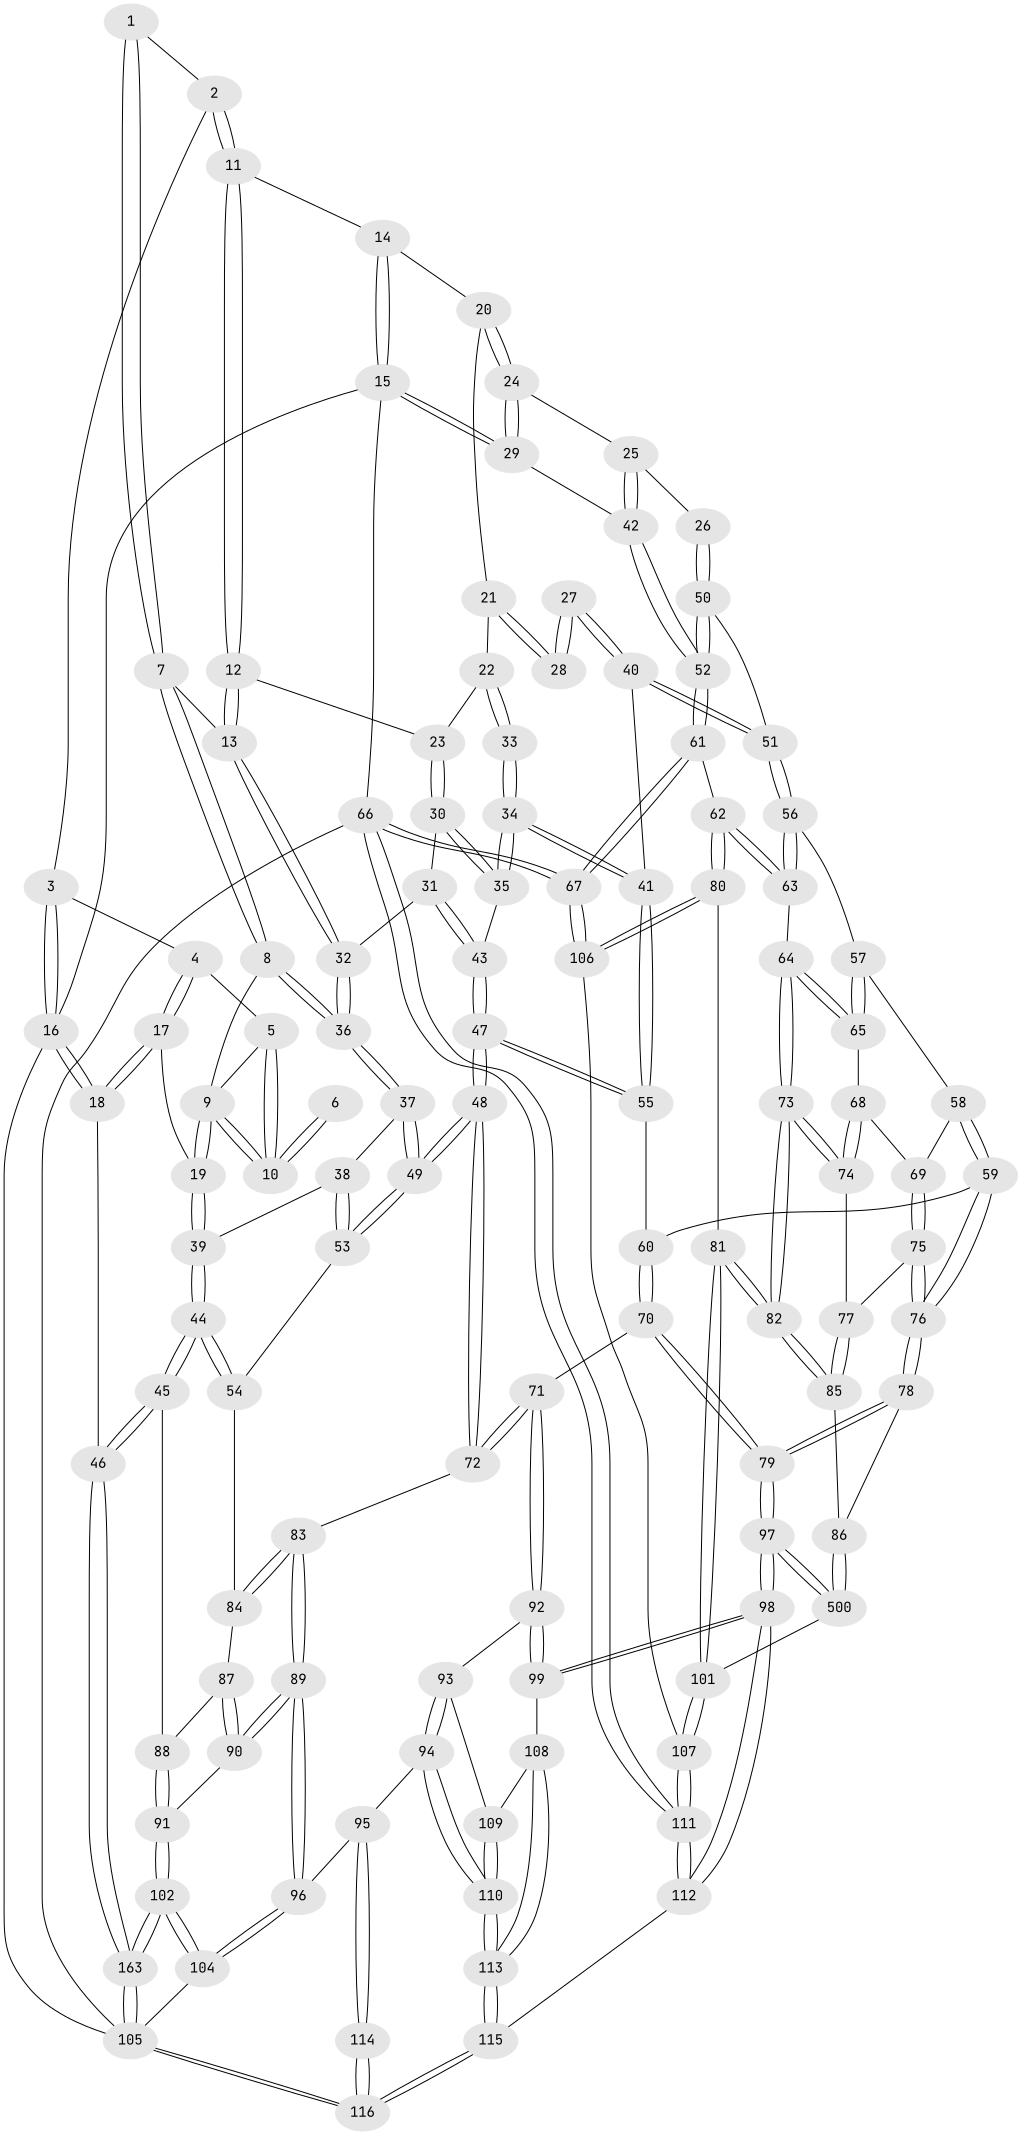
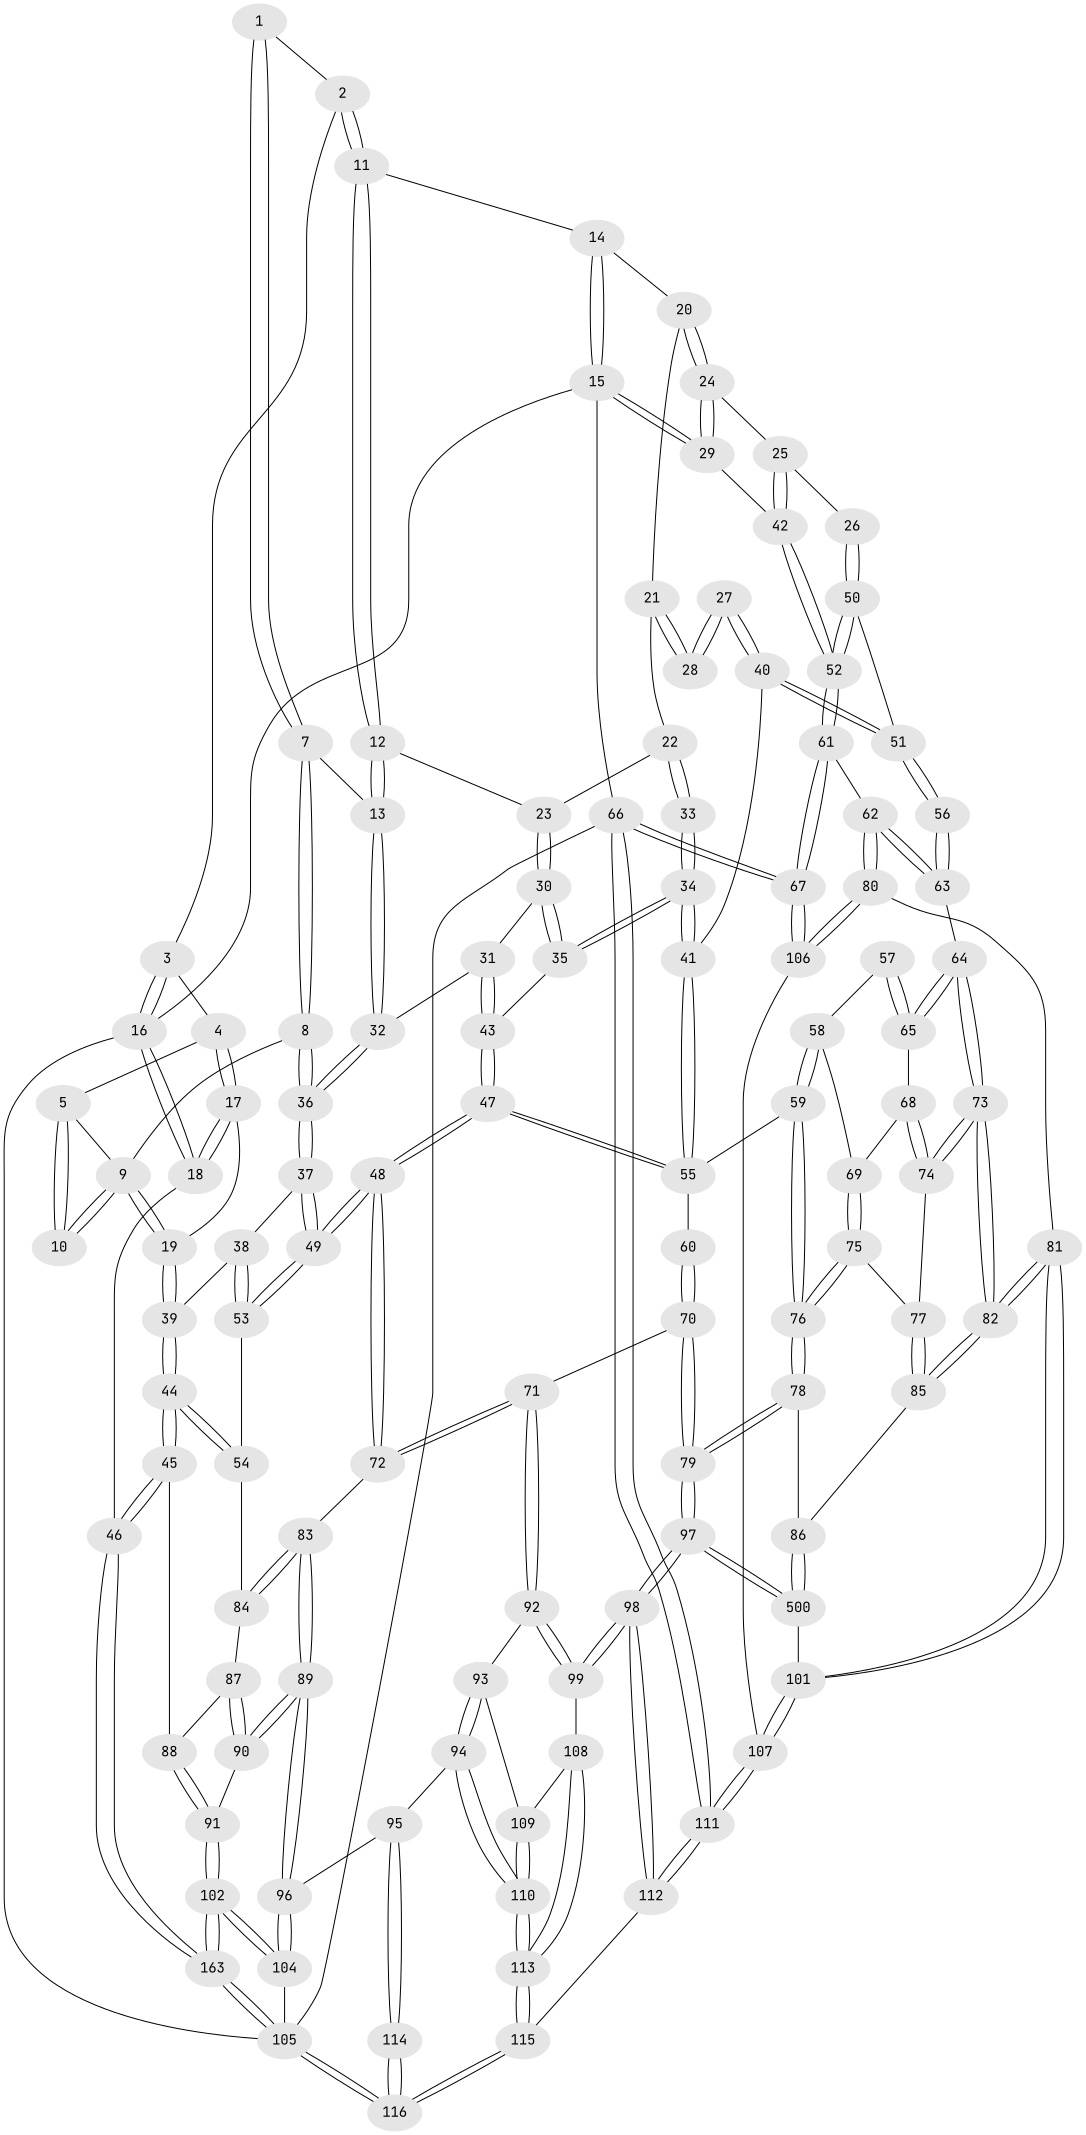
  graph {
    fontname="JetBrains Mono"
    node [color=gray90 fontname="JetBrains Mono" style=filled]
    edge [fontname="JetBrains Mono"]
    1
    2
    7
    3
    11
    8
    13
    4
    16
    12
    14
    5
    17
    18
    105
    10
    9
    19
-   6
    36
    32
    37
    39
    23
    15
    20
    30
    29
    66
    21
    24
    42
    67
    111
    46
    116
    n37 [label=163]
    44
    22
    28
    25
    33
    34
    31
    35
    26
    50
    52
    27
    40
    51
    41
    43
    47
    55
    38
    49
    53
    54
    45
    56
    60
    61
    48
    88
    84
    91
    72
    83
    57
    63
    62
    87
    70
    58
    65
    64
    59
    69
    68
    76
    75
    78
    71
    79
    80
    106
    81
    73
    74
    82
    112
    107
    77
    92
    97
    93
    99
    89
    85
    86
    n102 [label=500]
    98
    101
    90
    96
    102
    104
    94
    109
    108
    95
    110
    114
    113
    115
    1 -- 2
    1 -- 7
    1 -- 7
    2 -- 3
    2 -- 11
    2 -- 11
    7 -- 8
    7 -- 8
    7 -- 13
    3 -- 4
    3 -- 16
    3 -- 16
    11 -- 12
    11 -- 12
    11 -- 14
    8 -- 9
    8 -- 36
    8 -- 36
    13 -- 32
    13 -- 32
    4 -- 5
    4 -- 17
    4 -- 17
    16 -- 18
    16 -- 18
    16 -- 105
    12 -- 13
    12 -- 13
    12 -- 23
    14 -- 15
    14 -- 15
    14 -- 20
    5 -- 10
    5 -- 10
    5 -- 9
    17 -- 18
    17 -- 18
    17 -- 19
    18 -- 46
    105 -- 116
    105 -- 116
    9 -- 10
    9 -- 10
    9 -- 19
    9 -- 19
    19 -- 39
    19 -- 39
-   6 -- 10
-   6 -- 10
    36 -- 37
    36 -- 37
    32 -- 36
    32 -- 36
    37 -- 38
    37 -- 49
    37 -- 49
    39 -- 44
    39 -- 44
    23 -- 30
    23 -- 30
    15 -- 16
    15 -- 29
    15 -- 29
    15 -- 66
    20 -- 21
    20 -- 24
    20 -- 24
    30 -- 31
    30 -- 35
    30 -- 35
    29 -- 42
    66 -- 105
    66 -- 67
    66 -- 67
    66 -- 111
    66 -- 111
    21 -- 22
    21 -- 28
    21 -- 28
    24 -- 29
    24 -- 29
    24 -- 25
    42 -- 52
    42 -- 52
    67 -- 106
    67 -- 106
    111 -- 112
    111 -- 112
    46 -- n37
    46 -- n37
    n37 -- 105
    n37 -- 105
    44 -- 54
    44 -- 54
    44 -- 45
    44 -- 45
    22 -- 23
    22 -- 33
    22 -- 33
    25 -- 42
    25 -- 42
    25 -- 26
    33 -- 34
    33 -- 34
    34 -- 35
    34 -- 35
    34 -- 41
    34 -- 41
    31 -- 32
    31 -- 43
    31 -- 43
    35 -- 43
    26 -- 50
    26 -- 50
    50 -- 52
    50 -- 52
    50 -- 51
    52 -- 61
    52 -- 61
    27 -- 28
    27 -- 28
    27 -- 40
    27 -- 40
    40 -- 51
    40 -- 51
    40 -- 41
    51 -- 56
    51 -- 56
    41 -- 55
    41 -- 55
    43 -- 47
    43 -- 47
    47 -- 55
    47 -- 55
    47 -- 48
    47 -- 48
    55 -- 60
    38 -- 39
    38 -- 53
    38 -- 53
    49 -- 53
    49 -- 53
    53 -- 54
    54 -- 84
    45 -- 46
    45 -- 46
    45 -- 88
-   56 -- 57
    56 -- 63
    56 -- 63
    60 -- 70
    60 -- 70
    61 -- 67
    61 -- 67
    61 -- 62
    48 -- 49
    48 -- 49
    48 -- 72
    48 -- 72
    88 -- 91
    88 -- 91
    84 -- 87
    91 -- 102
    91 -- 102
    72 -- 83
    83 -- 84
    83 -- 84
    83 -- 89
    83 -- 89
    57 -- 58
    57 -- 65
    57 -- 65
    63 -- 64
    62 -- 63
    62 -- 63
    62 -- 80
    62 -- 80
    87 -- 88
    87 -- 90
    87 -- 90
    70 -- 71
    70 -- 79
    70 -- 79
    58 -- 59
    58 -- 59
    58 -- 69
    65 -- 68
    64 -- 65
    64 -- 65
    64 -- 73
    64 -- 73
-   59 -- 60
+   59 -- 55
    59 -- 76
    59 -- 76
    69 -- 75
    69 -- 75
    68 -- 69
    68 -- 74
    68 -- 74
    76 -- 78
    76 -- 78
    75 -- 76
    75 -- 76
    75 -- 77
    78 -- 79
    78 -- 79
    78 -- 86
    71 -- 72
    71 -- 72
    71 -- 92
    71 -- 92
    79 -- 97
    79 -- 97
    80 -- 106
    80 -- 106
    80 -- 81
    106 -- 107
    81 -- 82
    81 -- 82
    81 -- 101
    81 -- 101
    73 -- 74
    73 -- 74
    73 -- 82
    73 -- 82
    74 -- 77
    82 -- 85
    82 -- 85
    112 -- 115
    107 -- 111
    107 -- 111
    77 -- 85
    77 -- 85
    92 -- 93
    92 -- 99
    92 -- 99
    97 -- n102
    97 -- n102
    97 -- 98
    97 -- 98
    93 -- 94
    93 -- 94
    93 -- 109
    99 -- 108
    89 -- 90
    89 -- 90
    89 -- 96
    89 -- 96
    85 -- 86
    86 -- n102
    86 -- n102
    n102 -- 101
    98 -- 112
    98 -- 112
    98 -- 99
    98 -- 99
    101 -- 107
    101 -- 107
    90 -- 91
    96 -- 104
    96 -- 104
    102 -- n37
    102 -- n37
    102 -- 104
    102 -- 104
    104 -- 105
    94 -- 95
    94 -- 110
    94 -- 110
    109 -- 110
    109 -- 110
    108 -- 109
    108 -- 113
    108 -- 113
    95 -- 96
    95 -- 114
    95 -- 114
    110 -- 113
    110 -- 113
    114 -- 116
    114 -- 116
    113 -- 115
    113 -- 115
    115 -- 116
    115 -- 116
  }
